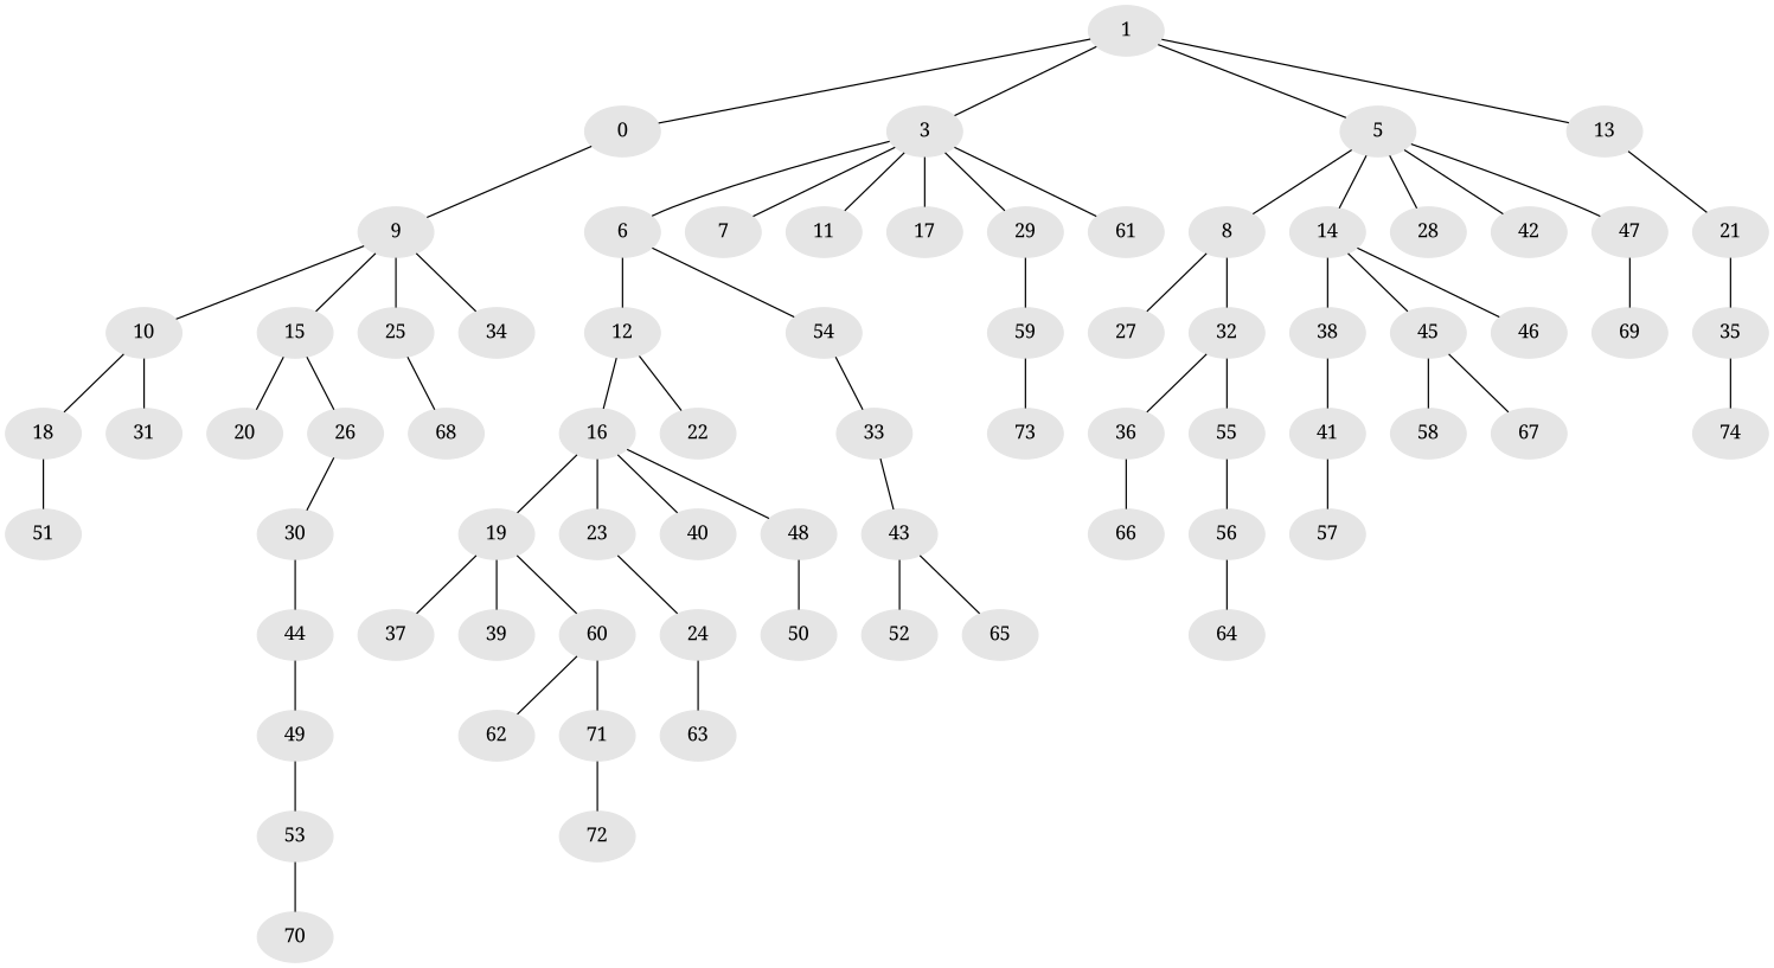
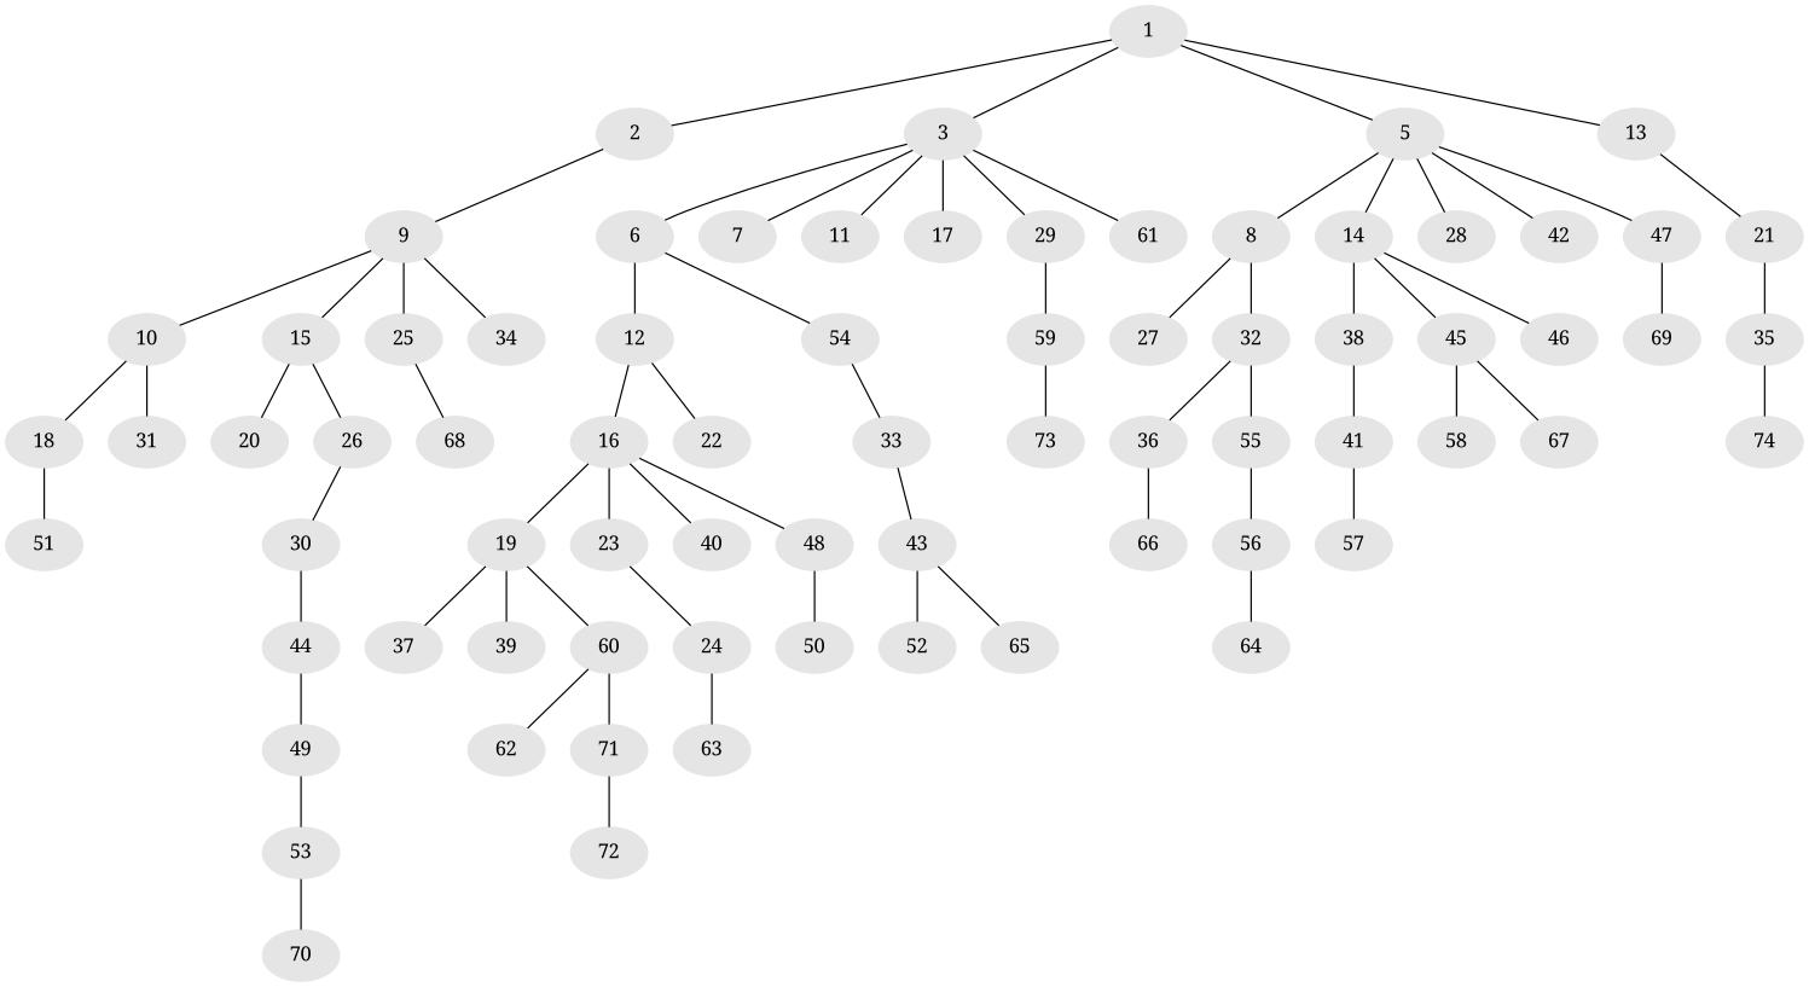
  graph {
    fontname="Noto Serif"
    node [color=gray90 fontname="Noto Serif" style=filled]
    edge [fontname="Noto Serif" weight=1.0]
    1
-   2 [label=0]
+   2
    3
    5
    13
    9
    6
    7
    11
    17
    29
    61
    8
    14
    28
    42
    47
    21
    10
    15
    25
    34
    12
    54
    59
    27
    32
    38
    45
    46
    69
    16
    22
    33
    36
    55
    18
    31
    20
    26
    68
    51
    19
    23
    40
    48
    43
    35
    41
    58
    67
    30
    37
    39
    60
    24
    50
    62
    71
    74
    63
    44
    73
    49
    66
    56
    52
    65
    57
    53
    70
    64
    72
    1 -- 2
    1 -- 3
    1 -- 5
    1 -- 13
    2 -- 9
    3 -- 6
    3 -- 7
    3 -- 11
    3 -- 17
    3 -- 29
    3 -- 61
    5 -- 8
    5 -- 14
    5 -- 28
    5 -- 42
    5 -- 47
    13 -- 21
    9 -- 10
    9 -- 15
    9 -- 25
    9 -- 34
    6 -- 12
    6 -- 54
    29 -- 59
    8 -- 27
    8 -- 32
    14 -- 38
    14 -- 45
    14 -- 46 [weight=2.0]
    47 -- 69
    21 -- 35
    10 -- 18
    10 -- 31
    15 -- 20 [weight=2.0]
    15 -- 26
    25 -- 68
    12 -- 16
    12 -- 22
    54 -- 33
    59 -- 73
    32 -- 36
    32 -- 55
    38 -- 41
    45 -- 58
    45 -- 67
    16 -- 19
    16 -- 23
    16 -- 40
    16 -- 48
    33 -- 43
    36 -- 66
    55 -- 56
    18 -- 51
    26 -- 30
    19 -- 37
    19 -- 39
    19 -- 60
    23 -- 24
    48 -- 50
    43 -- 52
    43 -- 65
    35 -- 74
    41 -- 57
    30 -- 44 [weight=2.0]
    60 -- 62
    60 -- 71
    24 -- 63
    71 -- 72
    44 -- 49
    49 -- 53
    56 -- 64
    53 -- 70
  }
